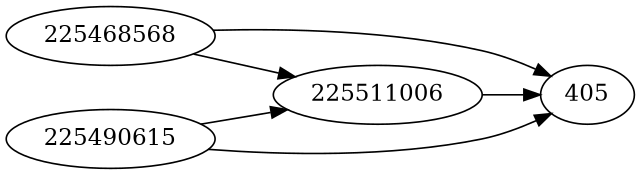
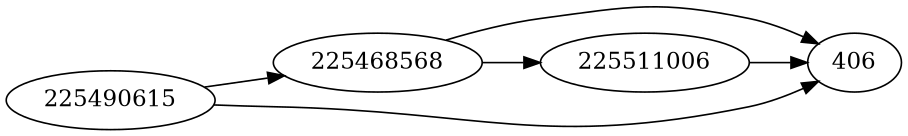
  strict digraph {
    rankdir=LR
    225468568
-   405
+   405 [label=406]
    225511006
    n4 [label=225490615]
    225468568 -> 405
    225468568 -> 225511006
    225511006 -> 405
    n4 -> 405
-   n4 -> 225511006
+   n4 -> 225468568
  }
